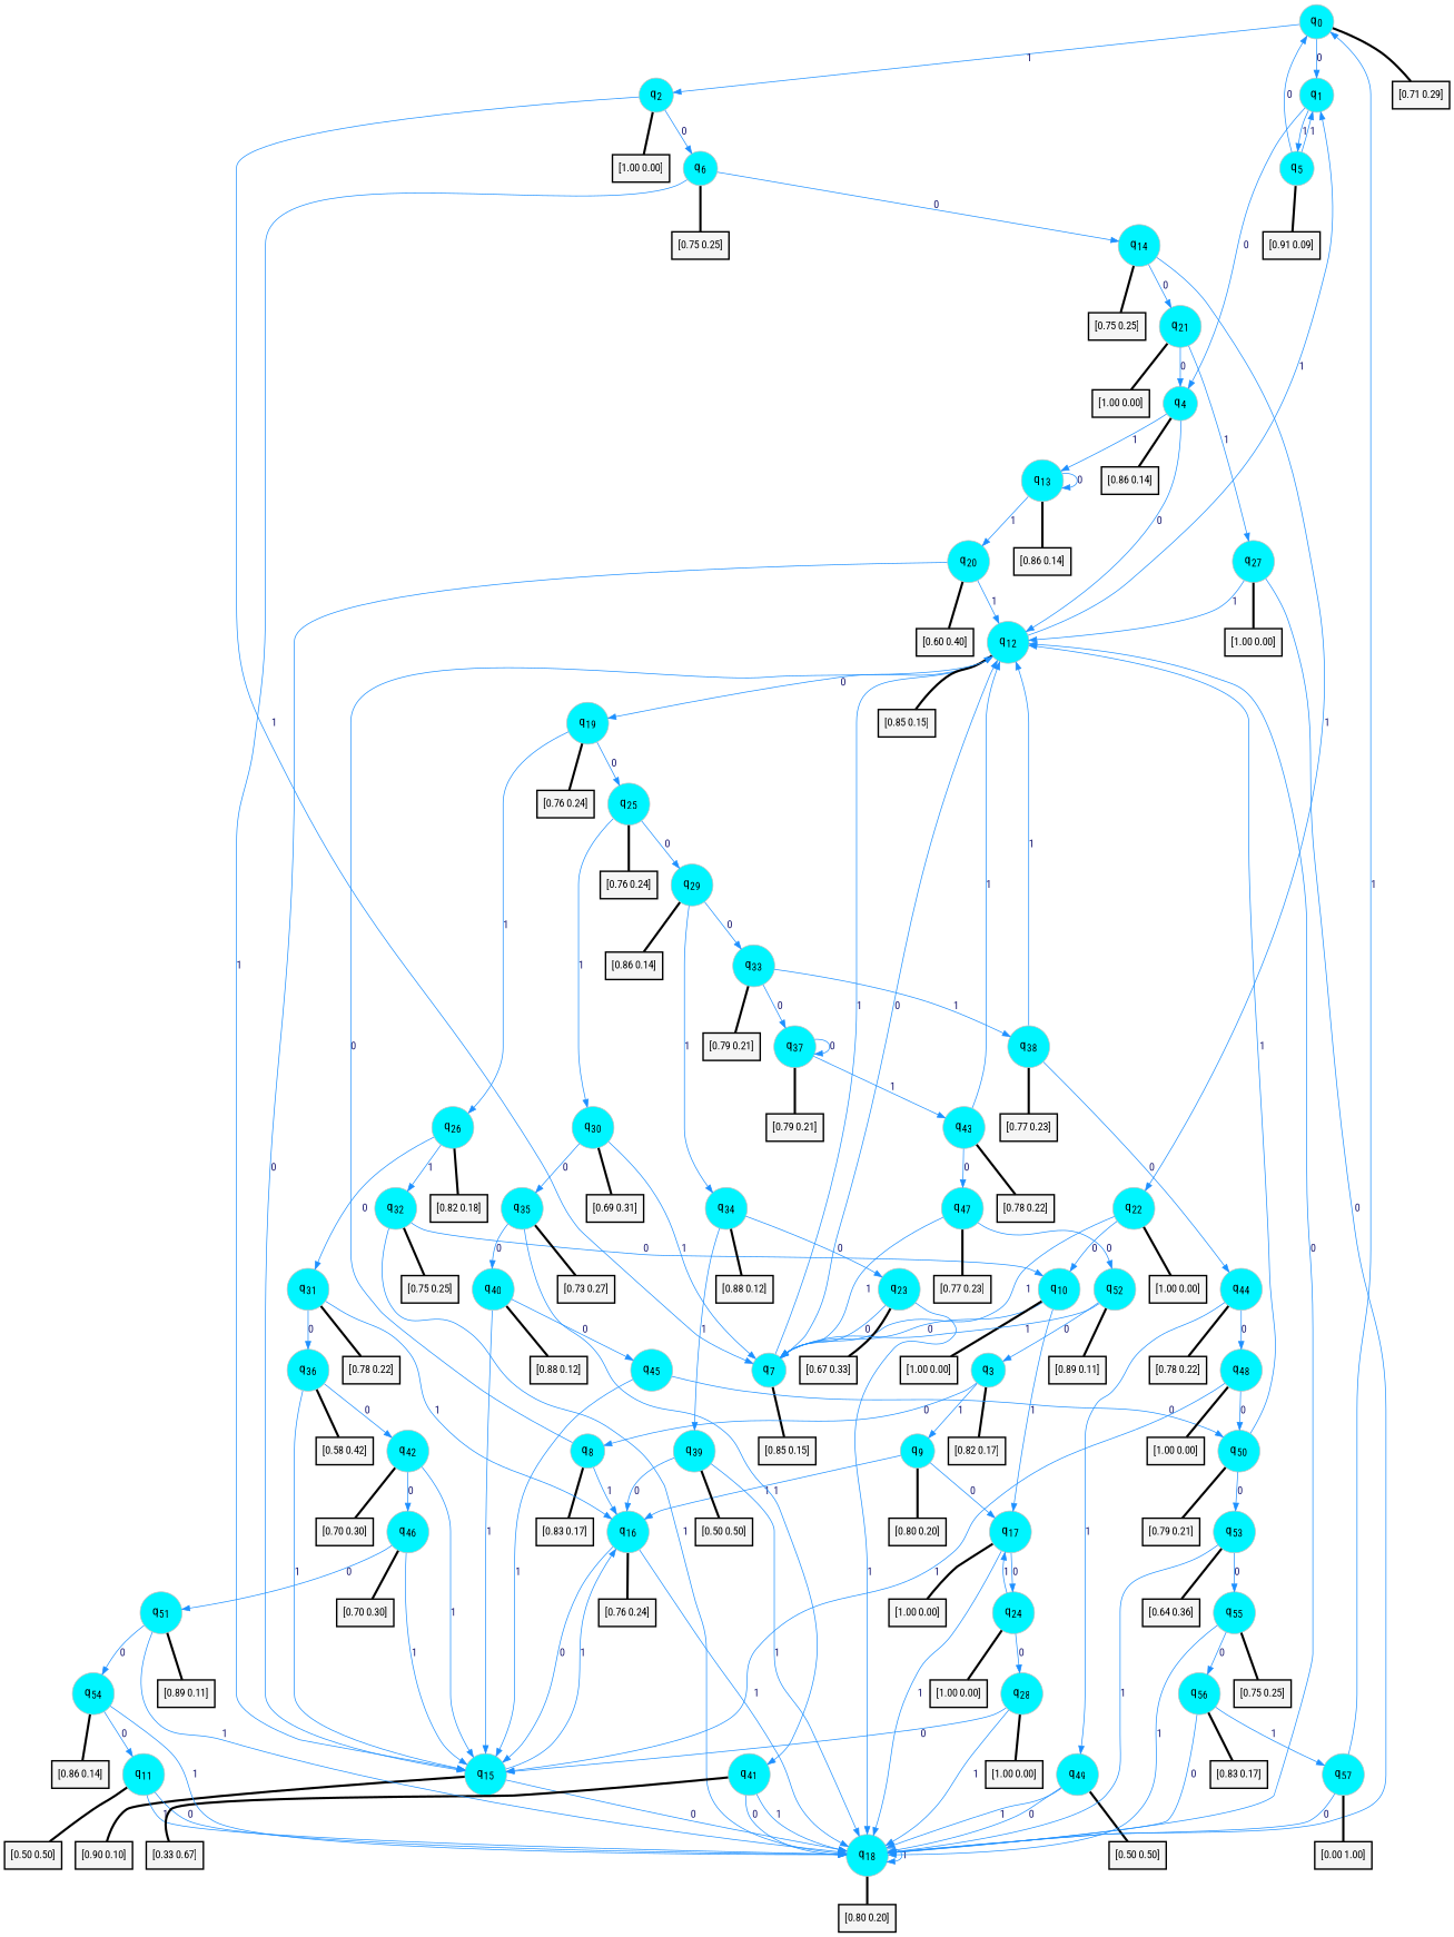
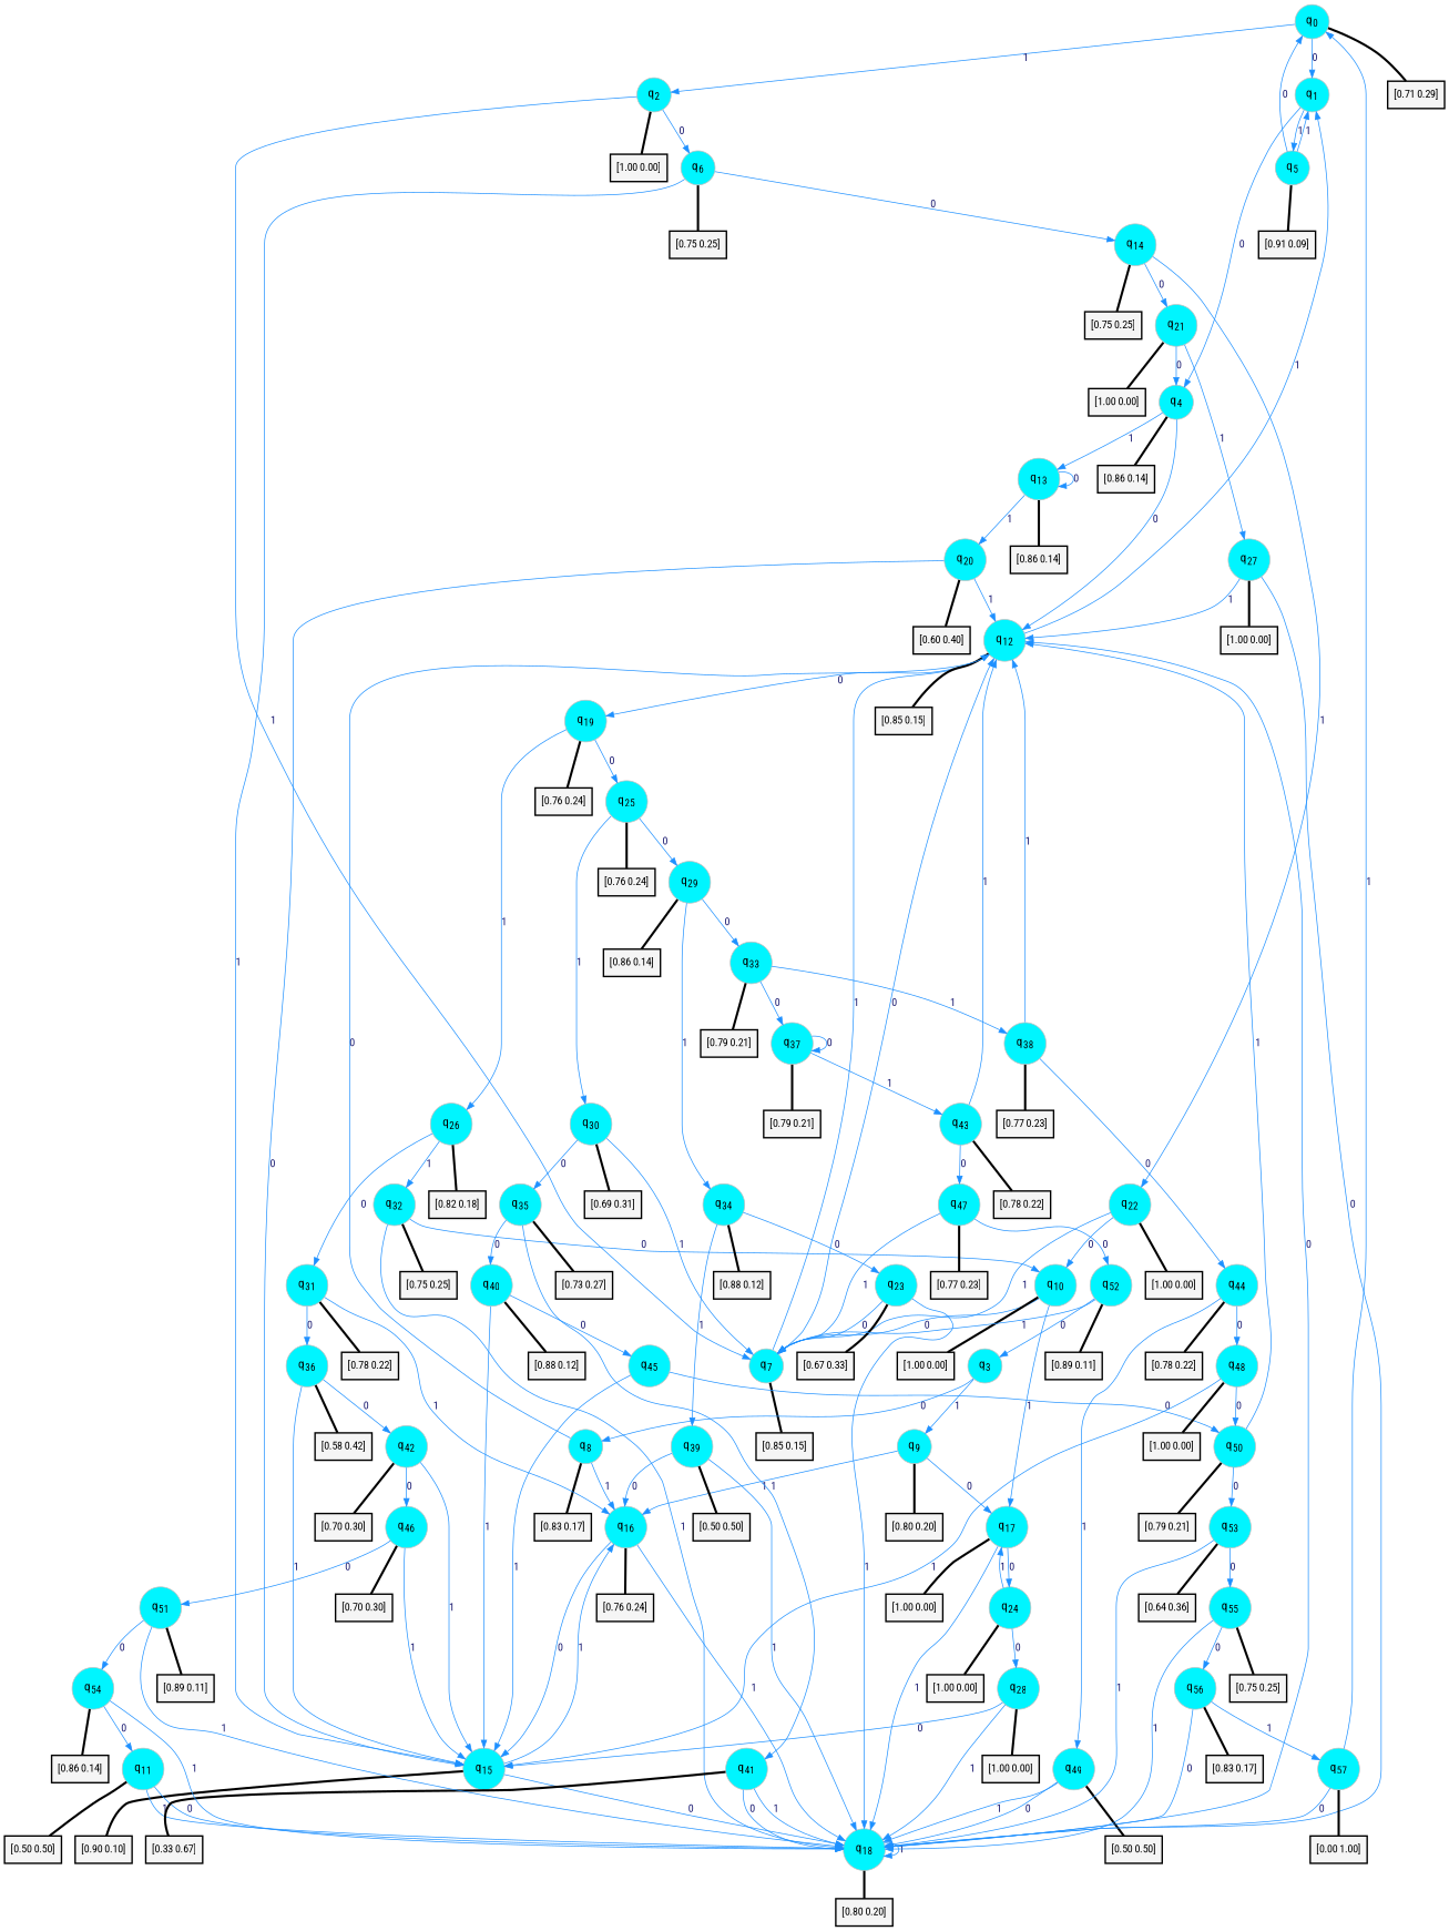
  digraph {
    fontname="Roboto Condensed"
    rankdir=TD
    node [color=gray fillcolor=turquoise1 fontcolor=black fontname="Roboto Condensed" fontsize=16 fontweight=bold shape=circle style=filled]
    edge [arrowsize=1 color=dodgerblue1 fontcolor=midnightblue fontname="Roboto Condensed" fontweight=bold penwidth=1 style=solid weight=20]
    n1 [label=<q<SUB>0</SUB>>]
    n2 [label=<q<SUB>1</SUB>>]
    n3 [label=<q<SUB>2</SUB>>]
    n4 [color=black fillcolor=whitesmoke fontsize=14 label="[0.71 0.29]" penwidth=2 shape=box]
    n5 [label=<q<SUB>4</SUB>>]
    n6 [label=<q<SUB>5</SUB>>]
    n7 [label=<q<SUB>6</SUB>>]
    n8 [label=<q<SUB>7</SUB>>]
    n9 [color=black fillcolor=whitesmoke fontsize=14 label="[1.00 0.00]" penwidth=2 shape=box]
    n10 [label=<q<SUB>12</SUB>>]
    n11 [label=<q<SUB>13</SUB>>]
    n12 [color=black fillcolor=whitesmoke fontsize=14 label="[0.86 0.14]" penwidth=2 shape=box]
    n13 [color=black fillcolor=whitesmoke fontsize=14 label="[0.91 0.09]" penwidth=2 shape=box]
    n14 [label=<q<SUB>14</SUB>>]
    n15 [label=<q<SUB>15</SUB>>]
    n16 [color=black fillcolor=whitesmoke fontsize=14 label="[0.75 0.25]" penwidth=2 shape=box]
    n17 [color=black fillcolor=whitesmoke fontsize=14 label="[0.85 0.15]" penwidth=2 shape=box]
    n18 [label=<q<SUB>3</SUB>>]
    n19 [label=<q<SUB>8</SUB>>]
    n20 [label=<q<SUB>9</SUB>>]
-   n21 [color=black fillcolor=whitesmoke fontsize=14 label="[0.82 0.17]" penwidth=2 shape=box]
    n22 [label=<q<SUB>16</SUB>>]
    n23 [color=black fillcolor=whitesmoke fontsize=14 label="[0.83 0.17]" penwidth=2 shape=box]
    n24 [label=<q<SUB>17</SUB>>]
    n25 [color=black fillcolor=whitesmoke fontsize=14 label="[0.80 0.20]" penwidth=2 shape=box]
    n26 [label=<q<SUB>19</SUB>>]
    n27 [color=black fillcolor=whitesmoke fontsize=14 label="[0.85 0.15]" penwidth=2 shape=box]
    n28 [label=<q<SUB>20</SUB>>]
    n29 [color=black fillcolor=whitesmoke fontsize=14 label="[0.86 0.14]" penwidth=2 shape=box]
    n30 [label=<q<SUB>21</SUB>>]
    n31 [label=<q<SUB>22</SUB>>]
    n32 [color=black fillcolor=whitesmoke fontsize=14 label="[0.75 0.25]" penwidth=2 shape=box]
    n33 [label=<q<SUB>18</SUB>>]
    n34 [color=black fillcolor=whitesmoke fontsize=14 label="[0.90 0.10]" penwidth=2 shape=box]
    n35 [color=black fillcolor=whitesmoke fontsize=14 label="[0.76 0.24]" penwidth=2 shape=box]
    n36 [label=<q<SUB>24</SUB>>]
    n37 [color=black fillcolor=whitesmoke fontsize=14 label="[1.00 0.00]" penwidth=2 shape=box]
    n38 [label=<q<SUB>10</SUB>>]
    n39 [color=black fillcolor=whitesmoke fontsize=14 label="[1.00 0.00]" penwidth=2 shape=box]
    n40 [label=<q<SUB>11</SUB>>]
    n41 [color=black fillcolor=whitesmoke fontsize=14 label="[0.50 0.50]" penwidth=2 shape=box]
    n42 [color=black fillcolor=whitesmoke fontsize=14 label="[0.80 0.20]" penwidth=2 shape=box]
    n43 [label=<q<SUB>25</SUB>>]
    n44 [label=<q<SUB>26</SUB>>]
    n45 [color=black fillcolor=whitesmoke fontsize=14 label="[0.76 0.24]" penwidth=2 shape=box]
    n46 [color=black fillcolor=whitesmoke fontsize=14 label="[0.60 0.40]" penwidth=2 shape=box]
    n47 [label=<q<SUB>27</SUB>>]
    n48 [color=black fillcolor=whitesmoke fontsize=14 label="[1.00 0.00]" penwidth=2 shape=box]
    n49 [color=black fillcolor=whitesmoke fontsize=14 label="[1.00 0.00]" penwidth=2 shape=box]
    n50 [label=<q<SUB>28</SUB>>]
    n51 [color=black fillcolor=whitesmoke fontsize=14 label="[1.00 0.00]" penwidth=2 shape=box]
    n52 [label=<q<SUB>29</SUB>>]
    n53 [label=<q<SUB>30</SUB>>]
    n54 [color=black fillcolor=whitesmoke fontsize=14 label="[0.76 0.24]" penwidth=2 shape=box]
    n55 [label=<q<SUB>31</SUB>>]
    n56 [label=<q<SUB>32</SUB>>]
    n57 [color=black fillcolor=whitesmoke fontsize=14 label="[0.82 0.18]" penwidth=2 shape=box]
    n58 [color=black fillcolor=whitesmoke fontsize=14 label="[1.00 0.00]" penwidth=2 shape=box]
    n59 [label=<q<SUB>23</SUB>>]
    n60 [color=black fillcolor=whitesmoke fontsize=14 label="[0.67 0.33]" penwidth=2 shape=box]
    n61 [color=black fillcolor=whitesmoke fontsize=14 label="[1.00 0.00]" penwidth=2 shape=box]
    n62 [label=<q<SUB>33</SUB>>]
    n63 [label=<q<SUB>34</SUB>>]
    n64 [color=black fillcolor=whitesmoke fontsize=14 label="[0.86 0.14]" penwidth=2 shape=box]
    n65 [label=<q<SUB>35</SUB>>]
    n66 [color=black fillcolor=whitesmoke fontsize=14 label="[0.69 0.31]" penwidth=2 shape=box]
    n67 [label=<q<SUB>36</SUB>>]
    n68 [color=black fillcolor=whitesmoke fontsize=14 label="[0.78 0.22]" penwidth=2 shape=box]
    n69 [color=black fillcolor=whitesmoke fontsize=14 label="[0.75 0.25]" penwidth=2 shape=box]
    n70 [label=<q<SUB>37</SUB>>]
    n71 [label=<q<SUB>38</SUB>>]
    n72 [color=black fillcolor=whitesmoke fontsize=14 label="[0.79 0.21]" penwidth=2 shape=box]
    n73 [label=<q<SUB>39</SUB>>]
    n74 [color=black fillcolor=whitesmoke fontsize=14 label="[0.88 0.12]" penwidth=2 shape=box]
    n75 [label=<q<SUB>40</SUB>>]
    n76 [label=<q<SUB>41</SUB>>]
    n77 [color=black fillcolor=whitesmoke fontsize=14 label="[0.73 0.27]" penwidth=2 shape=box]
    n78 [label=<q<SUB>42</SUB>>]
    n79 [color=black fillcolor=whitesmoke fontsize=14 label="[0.58 0.42]" penwidth=2 shape=box]
    n80 [label=<q<SUB>43</SUB>>]
    n81 [color=black fillcolor=whitesmoke fontsize=14 label="[0.79 0.21]" penwidth=2 shape=box]
    n82 [label=<q<SUB>44</SUB>>]
    n83 [color=black fillcolor=whitesmoke fontsize=14 label="[0.77 0.23]" penwidth=2 shape=box]
    n84 [color=black fillcolor=whitesmoke fontsize=14 label="[0.50 0.50]" penwidth=2 shape=box]
    n85 [label=<q<SUB>45</SUB>>]
    n86 [color=black fillcolor=whitesmoke fontsize=14 label="[0.88 0.12]" penwidth=2 shape=box]
    n87 [color=black fillcolor=whitesmoke fontsize=14 label="[0.33 0.67]" penwidth=2 shape=box]
    n88 [label=<q<SUB>46</SUB>>]
    n89 [color=black fillcolor=whitesmoke fontsize=14 label="[0.70 0.30]" penwidth=2 shape=box]
    n90 [label=<q<SUB>47</SUB>>]
    n91 [color=black fillcolor=whitesmoke fontsize=14 label="[0.78 0.22]" penwidth=2 shape=box]
    n92 [label=<q<SUB>48</SUB>>]
    n93 [label=<q<SUB>49</SUB>>]
    n94 [color=black fillcolor=whitesmoke fontsize=14 label="[0.78 0.22]" penwidth=2 shape=box]
    n95 [label=<q<SUB>50</SUB>>]
    n96 [label=<q<SUB>51</SUB>>]
    n97 [color=black fillcolor=whitesmoke fontsize=14 label="[0.70 0.30]" penwidth=2 shape=box]
    n98 [label=<q<SUB>52</SUB>>]
    n99 [color=black fillcolor=whitesmoke fontsize=14 label="[0.77 0.23]" penwidth=2 shape=box]
    n100 [color=black fillcolor=whitesmoke fontsize=14 label="[1.00 0.00]" penwidth=2 shape=box]
    n101 [color=black fillcolor=whitesmoke fontsize=14 label="[0.50 0.50]" penwidth=2 shape=box]
    n102 [label=<q<SUB>53</SUB>>]
    n103 [color=black fillcolor=whitesmoke fontsize=14 label="[0.79 0.21]" penwidth=2 shape=box]
    n104 [label=<q<SUB>54</SUB>>]
    n105 [color=black fillcolor=whitesmoke fontsize=14 label="[0.89 0.11]" penwidth=2 shape=box]
    n106 [color=black fillcolor=whitesmoke fontsize=14 label="[0.89 0.11]" penwidth=2 shape=box]
    n107 [label=<q<SUB>55</SUB>>]
    n108 [color=black fillcolor=whitesmoke fontsize=14 label="[0.64 0.36]" penwidth=2 shape=box]
    n109 [color=black fillcolor=whitesmoke fontsize=14 label="[0.86 0.14]" penwidth=2 shape=box]
    n110 [label=<q<SUB>56</SUB>>]
    n111 [color=black fillcolor=whitesmoke fontsize=14 label="[0.75 0.25]" penwidth=2 shape=box]
    n112 [label=<q<SUB>57</SUB>>]
    n113 [color=black fillcolor=whitesmoke fontsize=14 label="[0.83 0.17]" penwidth=2 shape=box]
    n114 [color=black fillcolor=whitesmoke fontsize=14 label="[0.00 1.00]" penwidth=2 shape=box]
    n1 -> n2 [label=0]
    n1 -> n3 [label=1]
    n1 -> n4 [arrowhead=none color=black penwidth=3]
    n2 -> n5 [label=0]
    n2 -> n6 [label=1]
    n3 -> n7 [label=0]
    n3 -> n8 [label=1]
    n3 -> n9 [arrowhead=none color=black penwidth=3]
    n5 -> n10 [label=0]
    n5 -> n11 [label=1]
    n5 -> n12 [arrowhead=none color=black penwidth=3]
    n6 -> n1 [label=0]
    n6 -> n2 [label=1]
    n6 -> n13 [arrowhead=none color=black penwidth=3]
    n7 -> n14 [label=0]
    n7 -> n15 [label=1]
    n7 -> n16 [arrowhead=none color=black penwidth=3]
    n8 -> n10 [label=0]
    n8 -> n10 [label=1]
    n8 -> n17 [arrowhead=none color=black penwidth=3]
    n10 -> n2 [label=1]
    n10 -> n26 [label=0]
    n10 -> n27 [arrowhead=none color=black penwidth=3]
    n11 -> n11 [label=0]
    n11 -> n28 [label=1]
    n11 -> n29 [arrowhead=none color=black penwidth=3]
    n14 -> n30 [label=0]
    n14 -> n31 [label=1]
    n14 -> n32 [arrowhead=none color=black penwidth=3]
    n15 -> n22 [label=1]
    n15 -> n33 [label=0]
    n15 -> n34 [arrowhead=none color=black penwidth=3]
    n18 -> n19 [label=0]
    n18 -> n20 [label=1]
-   n18 -> n21 [arrowhead=none color=black penwidth=3]
    n19 -> n10 [label=0]
    n19 -> n22 [label=1]
    n19 -> n23 [arrowhead=none color=black penwidth=3]
    n20 -> n22 [label=1]
    n20 -> n24 [label=0]
    n20 -> n25 [arrowhead=none color=black penwidth=3]
    n22 -> n15 [label=0]
    n22 -> n33 [label=1]
    n22 -> n35 [arrowhead=none color=black penwidth=3]
    n24 -> n33 [label=1]
    n24 -> n36 [label=0]
    n24 -> n37 [arrowhead=none color=black penwidth=3]
    n26 -> n43 [label=0]
    n26 -> n44 [label=1]
    n26 -> n45 [arrowhead=none color=black penwidth=3]
    n28 -> n10 [label=1]
    n28 -> n15 [label=0]
    n28 -> n46 [arrowhead=none color=black penwidth=3]
    n30 -> n5 [label=0]
    n30 -> n47 [label=1]
    n30 -> n48 [arrowhead=none color=black penwidth=3]
    n31 -> n8 [label=1]
    n31 -> n38 [label=0]
    n31 -> n49 [arrowhead=none color=black penwidth=3]
    n33 -> n10 [label=0]
    n33 -> n33 [label=1]
    n33 -> n42 [arrowhead=none color=black penwidth=3]
    n36 -> n24 [label=1]
    n36 -> n50 [label=0]
    n36 -> n51 [arrowhead=none color=black penwidth=3]
    n38 -> n8 [label=0]
    n38 -> n24 [label=1]
    n38 -> n39 [arrowhead=none color=black penwidth=3]
    n40 -> n33 [label=0]
    n40 -> n33 [label=1]
    n40 -> n41 [arrowhead=none color=black penwidth=3]
    n43 -> n52 [label=0]
    n43 -> n53 [label=1]
    n43 -> n54 [arrowhead=none color=black penwidth=3]
    n44 -> n55 [label=0]
    n44 -> n56 [label=1]
    n44 -> n57 [arrowhead=none color=black penwidth=3]
    n47 -> n10 [label=1]
    n47 -> n33 [label=0]
    n47 -> n58 [arrowhead=none color=black penwidth=3]
    n50 -> n15 [label=0]
    n50 -> n33 [label=1]
    n50 -> n61 [arrowhead=none color=black penwidth=3]
    n52 -> n62 [label=0]
    n52 -> n63 [label=1]
    n52 -> n64 [arrowhead=none color=black penwidth=3]
    n53 -> n8 [label=1]
    n53 -> n65 [label=0]
    n53 -> n66 [arrowhead=none color=black penwidth=3]
    n55 -> n22 [label=1]
    n55 -> n67 [label=0]
    n55 -> n68 [arrowhead=none color=black penwidth=3]
    n56 -> n33 [label=1]
    n56 -> n38 [label=0]
    n56 -> n69 [arrowhead=none color=black penwidth=3]
    n59 -> n8 [label=0]
    n59 -> n33 [label=1]
    n59 -> n60 [arrowhead=none color=black penwidth=3]
    n62 -> n70 [label=0]
    n62 -> n71 [label=1]
    n62 -> n72 [arrowhead=none color=black penwidth=3]
    n63 -> n59 [label=0]
    n63 -> n73 [label=1]
    n63 -> n74 [arrowhead=none color=black penwidth=3]
    n65 -> n75 [label=0]
    n65 -> n76 [label=1]
    n65 -> n77 [arrowhead=none color=black penwidth=3]
    n67 -> n15 [label=1]
    n67 -> n78 [label=0]
    n67 -> n79 [arrowhead=none color=black penwidth=3]
    n70 -> n70 [label=0]
    n70 -> n80 [label=1]
    n70 -> n81 [arrowhead=none color=black penwidth=3]
    n71 -> n10 [label=1]
    n71 -> n82 [label=0]
    n71 -> n83 [arrowhead=none color=black penwidth=3]
    n73 -> n22 [label=0]
    n73 -> n33 [label=1]
    n73 -> n84 [arrowhead=none color=black penwidth=3]
    n75 -> n15 [label=1]
    n75 -> n85 [label=0]
    n75 -> n86 [arrowhead=none color=black penwidth=3]
    n76 -> n33 [label=0]
    n76 -> n33 [label=1]
    n76 -> n87 [arrowhead=none color=black penwidth=3]
    n78 -> n15 [label=1]
    n78 -> n88 [label=0]
    n78 -> n89 [arrowhead=none color=black penwidth=3]
    n80 -> n10 [label=1]
    n80 -> n90 [label=0]
    n80 -> n91 [arrowhead=none color=black penwidth=3]
    n82 -> n92 [label=0]
    n82 -> n93 [label=1]
    n82 -> n94 [arrowhead=none color=black penwidth=3]
    n85 -> n15 [label=1]
    n85 -> n95 [label=0]
    n88 -> n15 [label=1]
    n88 -> n96 [label=0]
    n88 -> n97 [arrowhead=none color=black penwidth=3]
    n90 -> n8 [label=1]
    n90 -> n98 [label=0]
    n90 -> n99 [arrowhead=none color=black penwidth=3]
    n92 -> n15 [label=1]
    n92 -> n95 [label=0]
    n92 -> n100 [arrowhead=none color=black penwidth=3]
    n93 -> n33 [label=0]
    n93 -> n33 [label=1]
    n93 -> n101 [arrowhead=none color=black penwidth=3]
    n95 -> n10 [label=1]
    n95 -> n102 [label=0]
    n95 -> n103 [arrowhead=none color=black penwidth=3]
    n96 -> n33 [label=1]
    n96 -> n104 [label=0]
    n96 -> n105 [arrowhead=none color=black penwidth=3]
    n98 -> n8 [label=1]
    n98 -> n18 [label=0]
    n98 -> n106 [arrowhead=none color=black penwidth=3]
    n102 -> n33 [label=1]
    n102 -> n107 [label=0]
    n102 -> n108 [arrowhead=none color=black penwidth=3]
    n104 -> n33 [label=1]
    n104 -> n40 [label=0]
    n104 -> n109 [arrowhead=none color=black penwidth=3]
    n107 -> n33 [label=1]
    n107 -> n110 [label=0]
    n107 -> n111 [arrowhead=none color=black penwidth=3]
    n110 -> n33 [label=0]
    n110 -> n112 [label=1]
    n110 -> n113 [arrowhead=none color=black penwidth=3]
    n112 -> n1 [label=1]
    n112 -> n33 [label=0]
    n112 -> n114 [arrowhead=none color=black penwidth=3]
  }
